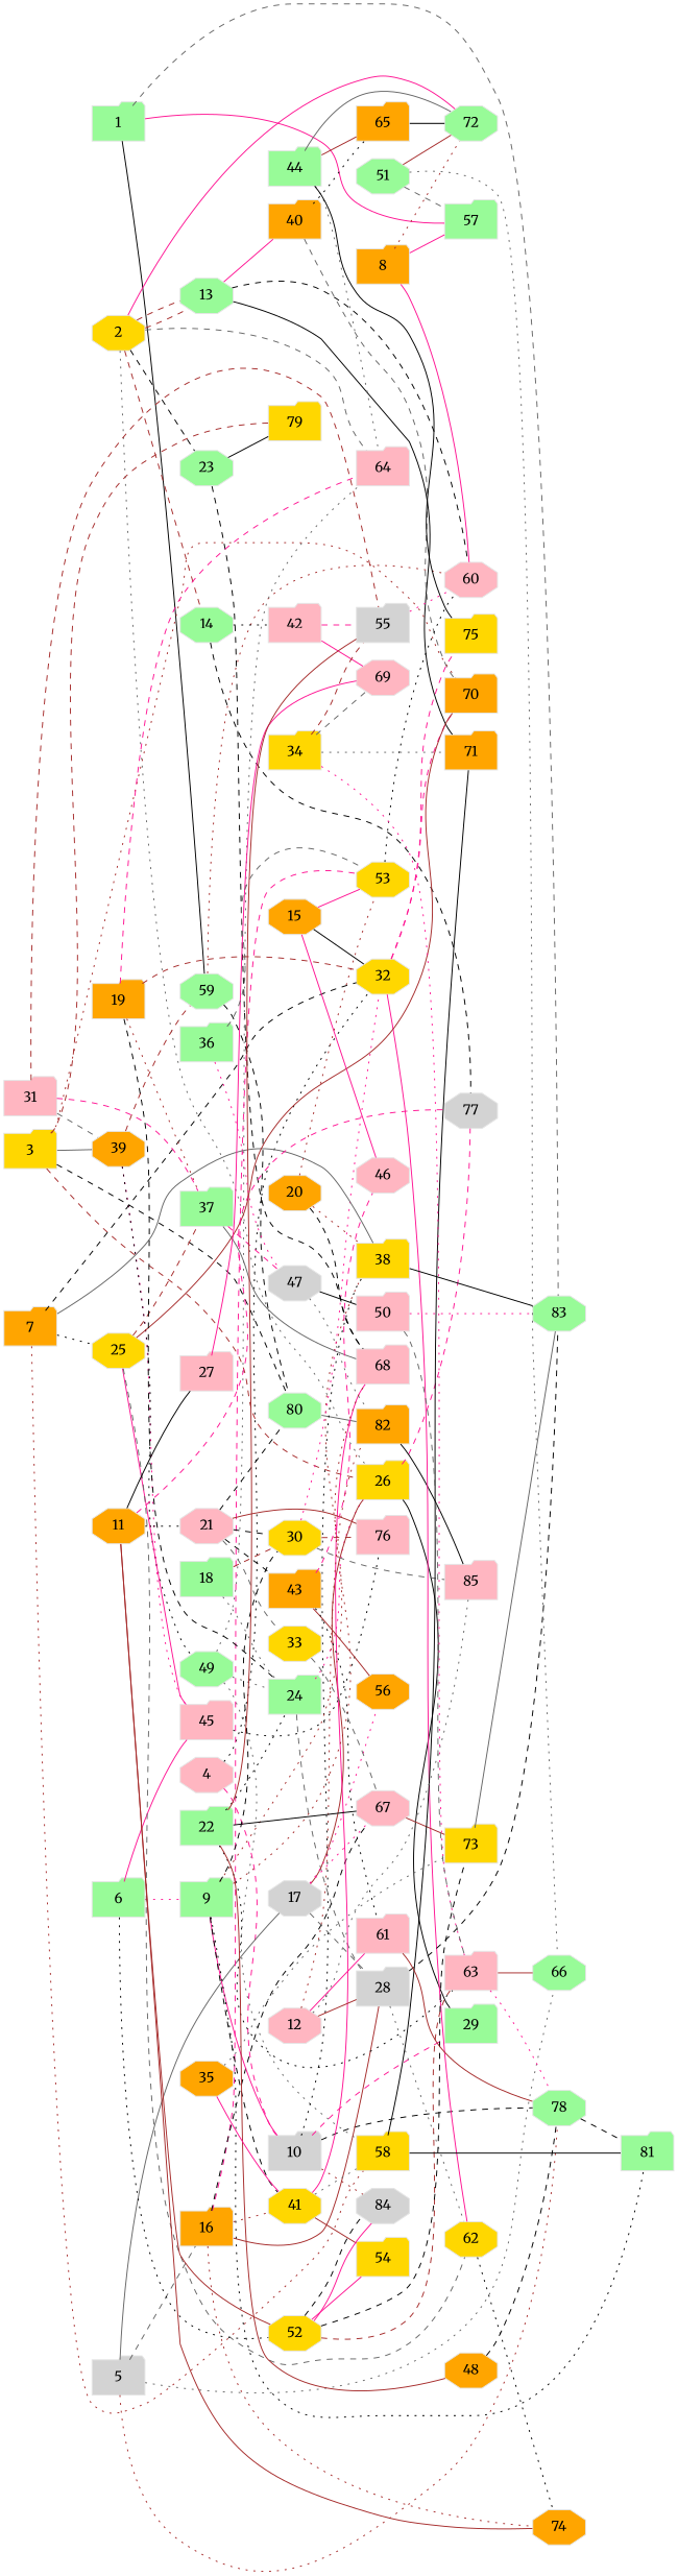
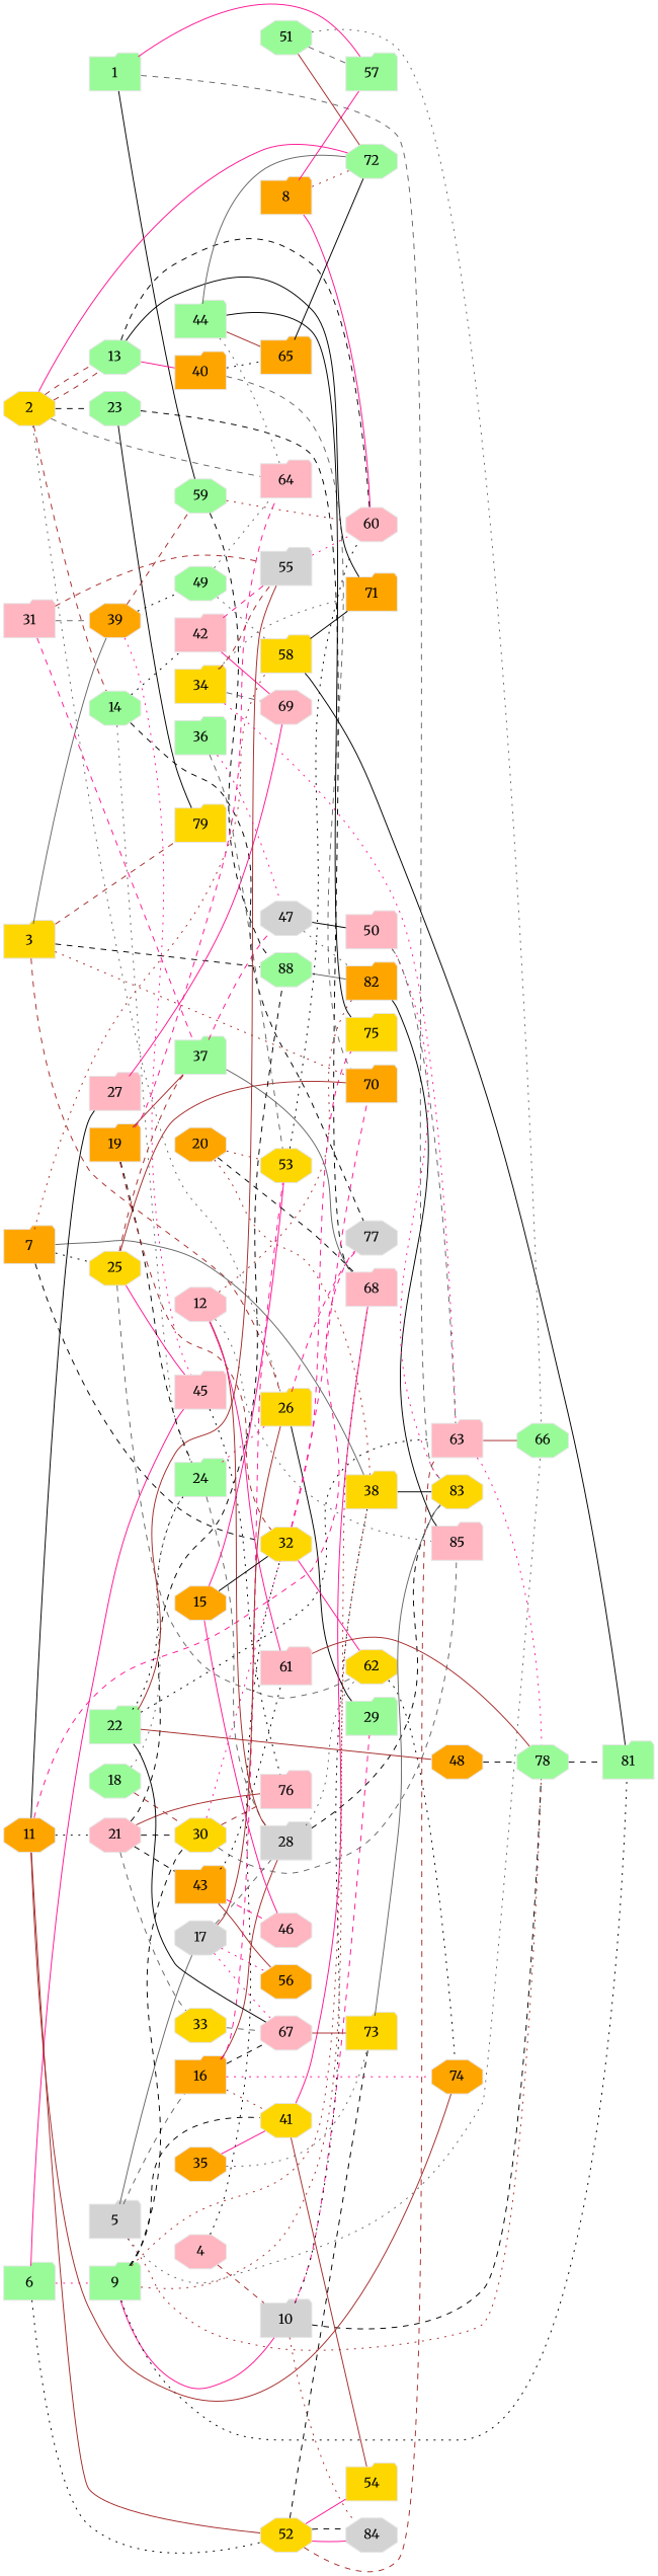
  graph {
    fontname=Merriweather
    rankdir=LR
    node [color=gray90 fillcolor=palegreen fontname=Merriweather shape=folder style=filled]
    edge [color=black fontname=Merriweather style=dashed]
    1
    57
    59 [shape=octagon]
-   83 [shape=octagon]
-   80 [shape=octagon]
+   83 [fillcolor=gold shape=octagon]
+   80 [shape=octagon label=88]
    60 [fillcolor=lightpink shape=octagon]
    2 [fillcolor=gold shape=octagon]
    13 [shape=octagon]
    14 [shape=octagon]
    23 [shape=octagon]
    26 [fillcolor=gold]
    64 [fillcolor=lightpink]
    72 [shape=octagon]
    40 [fillcolor=orange]
    71 [fillcolor=orange]
    77 [fillcolor=lightgrey shape=octagon]
    24
    42 [fillcolor=lightpink]
    79 [fillcolor=gold]
    68 [fillcolor=lightpink]
    29
    3 [fillcolor=gold]
    39 [fillcolor=orange shape=octagon]
    70 [fillcolor=orange]
    45 [fillcolor=lightpink]
    49 [shape=octagon]
    82 [fillcolor=orange]
    4 [fillcolor=lightpink shape=octagon]
    10 [fillcolor=lightgrey]
    32 [fillcolor=gold shape=octagon]
    78 [shape=octagon]
    38 [fillcolor=gold]
    84 [fillcolor=lightgrey shape=octagon]
    62 [fillcolor=gold shape=octagon]
    75 [fillcolor=gold]
    5 [fillcolor=lightgrey]
    16 [fillcolor=orange]
    17 [fillcolor=lightgrey shape=octagon]
    66 [shape=octagon]
    41 [fillcolor=gold shape=octagon]
    74 [fillcolor=orange shape=octagon]
    28 [fillcolor=lightgrey]
    53 [fillcolor=gold shape=octagon]
    67 [fillcolor=lightpink shape=octagon]
    56 [fillcolor=orange shape=octagon]
    81
    6
    9
    52 [fillcolor=gold shape=octagon]
    30 [fillcolor=gold shape=octagon]
    76 [fillcolor=lightpink]
    63 [fillcolor=lightpink]
    73 [fillcolor=gold]
    54 [fillcolor=gold]
    7 [fillcolor=orange]
    25 [fillcolor=gold shape=octagon]
    58 [fillcolor=gold]
    37
    8 [fillcolor=orange]
    85 [fillcolor=lightpink]
    11 [fillcolor=orange shape=octagon]
    21 [fillcolor=lightpink shape=octagon]
    27 [fillcolor=lightpink]
    33 [fillcolor=gold shape=octagon]
    43 [fillcolor=orange]
    69 [fillcolor=lightpink shape=octagon]
    12 [fillcolor=lightpink shape=octagon]
    61 [fillcolor=lightpink]
    65 [fillcolor=orange]
    55 [fillcolor=lightgrey]
    15 [fillcolor=orange shape=octagon]
    46 [fillcolor=lightpink shape=octagon]
-   18
+   18 [shape=octagon]
    19 [fillcolor=orange]
    47 [fillcolor=lightgrey shape=octagon]
    20 [fillcolor=orange shape=octagon]
    22
    48 [fillcolor=orange shape=octagon]
    31 [fillcolor=lightpink]
    34 [fillcolor=gold]
    35 [fillcolor=orange shape=octagon]
    36
    50 [fillcolor=lightpink]
    44
    51 [shape=octagon]
    1 -- 57 [color=deeppink style=solid]
    1 -- 59 [style=solid]
    1 -- 83 [color=gray40]
    59 -- 80
    59 -- 60 [color=brown style=dotted]
    80 -- 82 [color=gray40 style=solid]
    2 -- 13 [color=brown]
    2 -- 13 [color=brown]
    2 -- 14 [color=brown]
    2 -- 23
    2 -- 26 [color=gray40 style=dotted]
    2 -- 64 [color=gray40]
    2 -- 72 [color=deeppink style=solid]
    13 -- 60
    13 -- 40 [color=deeppink style=solid]
    13 -- 71 [style=solid]
    14 -- 77
-   49 -- 24 [color=gray40 style=dotted]
+   14 -- 24 [color=gray40 style=dotted]
    14 -- 42 [style=dotted]
    23 -- 79 [style=solid]
    23 -- 68
    26 -- 77 [color=deeppink]
    26 -- 29 [style=solid]
    40 -- 70 [color=gray40]
    40 -- 65 [style=dotted]
    24 -- 26 [color=deeppink style=dotted]
    24 -- 28 [color=gray40]
    42 -- 69 [color=deeppink style=solid]
    42 -- 55 [color=deeppink]
    3 -- 80
    3 -- 26 [color=brown]
    3 -- 79 [color=brown]
    3 -- 39 [color=gray40 style=solid]
    3 -- 70 [color=brown style=dotted]
    39 -- 59 [color=brown]
    39 -- 45 [color=deeppink style=dotted]
    39 -- 49 [style=dotted]
    45 -- 76 [style=dotted]
    49 -- 64 [color=gray40 style=dotted]
    49 -- 58 [color=gray40 style=dotted]
    82 -- 85 [style=solid]
-   4 -- 10 [color=deeppink]
+   4 -- 10 [color=brown]
    4 -- 32 [style=dotted]
    10 -- 29 [color=deeppink]
    10 -- 78
    10 -- 38 [style=dotted]
    10 -- 84 [color=brown style=dotted]
    32 -- 70 [color=deeppink]
    32 -- 62 [color=deeppink style=solid]
    32 -- 75 [color=deeppink]
    78 -- 81
    38 -- 83 [style=solid]
    62 -- 74 [style=dotted]
    5 -- 78 [color=brown style=dotted]
    5 -- 16 [color=gray40]
    5 -- 17 [color=gray40 style=solid]
    5 -- 66 [color=gray40 style=dotted]
    16 -- 41 [color=brown style=dotted]
-   16 -- 74 [color=brown style=dotted]
+   16 -- 74 [color=deeppink style=dotted]
    16 -- 28 [color=brown style=solid]
    16 -- 53 [color=deeppink]
    16 -- 67
    17 -- 26 [color=brown style=solid]
    17 -- 28 [color=gray40]
    17 -- 67 [color=deeppink style=dotted]
    17 -- 56 [color=deeppink style=dotted]
    41 -- 68 [color=deeppink style=solid]
    41 -- 54 [color=brown style=solid]
-   41 -- 58 [color=gray40 style=dotted]
    28 -- 83
    28 -- 62 [color=gray40 style=dotted]
    53 -- 60 [style=dotted]
    67 -- 73 [color=brown style=solid]
    6 -- 45 [color=deeppink style=solid]
    6 -- 9 [color=deeppink style=dotted]
    6 -- 52 [style=dotted]
    9 -- 68 [color=brown style=dotted]
    9 -- 10 [color=deeppink style=solid]
    9 -- 38 [color=brown style=dotted]
    9 -- 41
    9 -- 81 [style=dotted]
    9 -- 30
    52 -- 84 [color=deeppink style=solid]
    52 -- 84
    52 -- 63 [color=brown]
    52 -- 73
    52 -- 54 [color=deeppink style=solid]
    30 -- 32 [color=deeppink style=dotted]
    30 -- 76 [color=brown]
    30 -- 85 [color=gray40]
    63 -- 78 [color=deeppink style=dotted]
    63 -- 66 [color=brown style=solid]
    73 -- 83 [color=gray40 style=solid]
    7 -- 32
    7 -- 38 [color=gray40 style=solid]
    7 -- 25 [style=dotted]
    7 -- 58 [color=brown style=dotted]
    25 -- 70 [color=brown style=solid]
    25 -- 45 [color=deeppink style=solid]
    25 -- 62 [color=gray40]
    25 -- 37 [color=brown]
    58 -- 71 [style=solid]
    58 -- 81 [style=solid]
    37 -- 68 [color=gray40 style=solid]
    37 -- 47 [color=deeppink]
    8 -- 57 [color=deeppink style=solid]
    8 -- 60 [color=deeppink style=solid]
    8 -- 72 [color=brown style=dotted]
    11 -- 77 [color=deeppink]
    11 -- 74 [color=brown style=solid]
    11 -- 52 [color=brown style=solid]
    11 -- 21 [style=dotted]
    11 -- 27 [style=solid]
    21 -- 80
    21 -- 30
    21 -- 76 [color=brown style=solid]
    21 -- 33 [color=gray40]
    21 -- 43
    27 -- 69 [color=deeppink style=solid]
    33 -- 67 [color=gray40]
    43 -- 56 [color=brown style=solid]
    43 -- 61 [style=dotted]
    43 -- 46 [color=deeppink]
    12 -- 82 [color=brown style=dotted]
    12 -- 28 [color=brown style=solid]
    12 -- 85 [color=gray40 style=dotted]
    12 -- 61 [color=deeppink style=solid]
    61 -- 78 [color=brown style=solid]
    65 -- 72 [style=solid]
    55 -- 60 [color=deeppink style=dotted]
    15 -- 32 [style=solid]
    15 -- 53 [color=deeppink style=solid]
    15 -- 46 [color=deeppink style=solid]
    18 -- 24 [color=gray40 style=dotted]
    18 -- 30 [color=brown]
    19 -- 64 [color=deeppink]
    19 -- 24
    19 -- 32 [color=brown]
-   19 -- 37 [color=brown style=dotted]
+   19 -- 37 [color=brown style=solid]
    47 -- 82 [color=gray40 style=dotted]
    47 -- 50 [style=solid]
    20 -- 68
    20 -- 38 [color=brown style=dotted]
    20 -- 53 [color=brown style=dotted]
    22 -- 24 [style=dotted]
    22 -- 67 [style=solid]
    22 -- 63 [style=dotted]
    22 -- 55 [color=brown style=solid]
    22 -- 48 [color=brown style=solid]
    48 -- 78
    31 -- 39 [color=gray40]
    31 -- 37 [color=deeppink]
    31 -- 55 [color=brown]
    34 -- 71 [color=gray40 style=dotted]
    34 -- 63 [color=deeppink style=dotted]
    34 -- 69 [color=gray40]
    34 -- 55 [color=brown]
    35 -- 41 [color=deeppink style=solid]
    35 -- 73 [color=gray40 style=dotted]
    36 -- 53 [color=gray40]
    36 -- 47 [color=deeppink style=dotted]
    50 -- 83 [color=deeppink style=dotted]
    50 -- 63 [color=gray40]
    44 -- 64 [color=gray40 style=dotted]
    44 -- 72 [color=gray40 style=solid]
    44 -- 75 [style=solid]
    44 -- 65 [color=brown style=solid]
    51 -- 57 [color=gray40]
    51 -- 72 [color=brown style=solid]
    51 -- 66 [color=gray40 style=dotted]
  }
